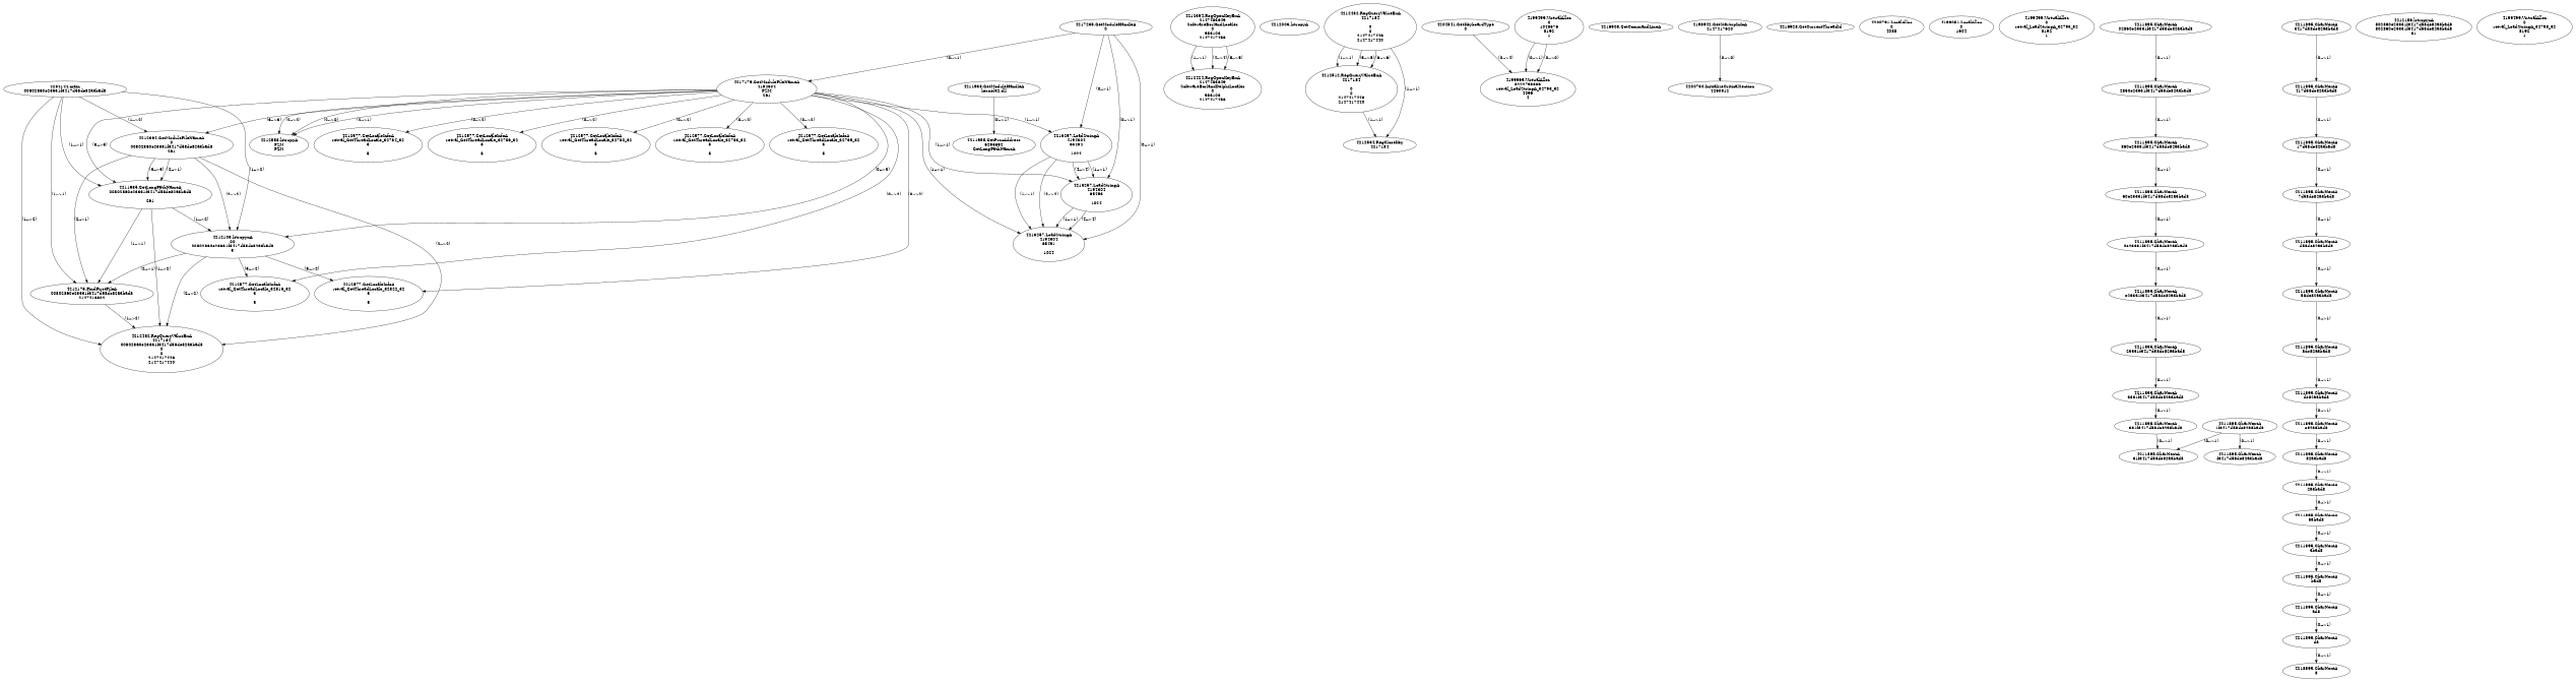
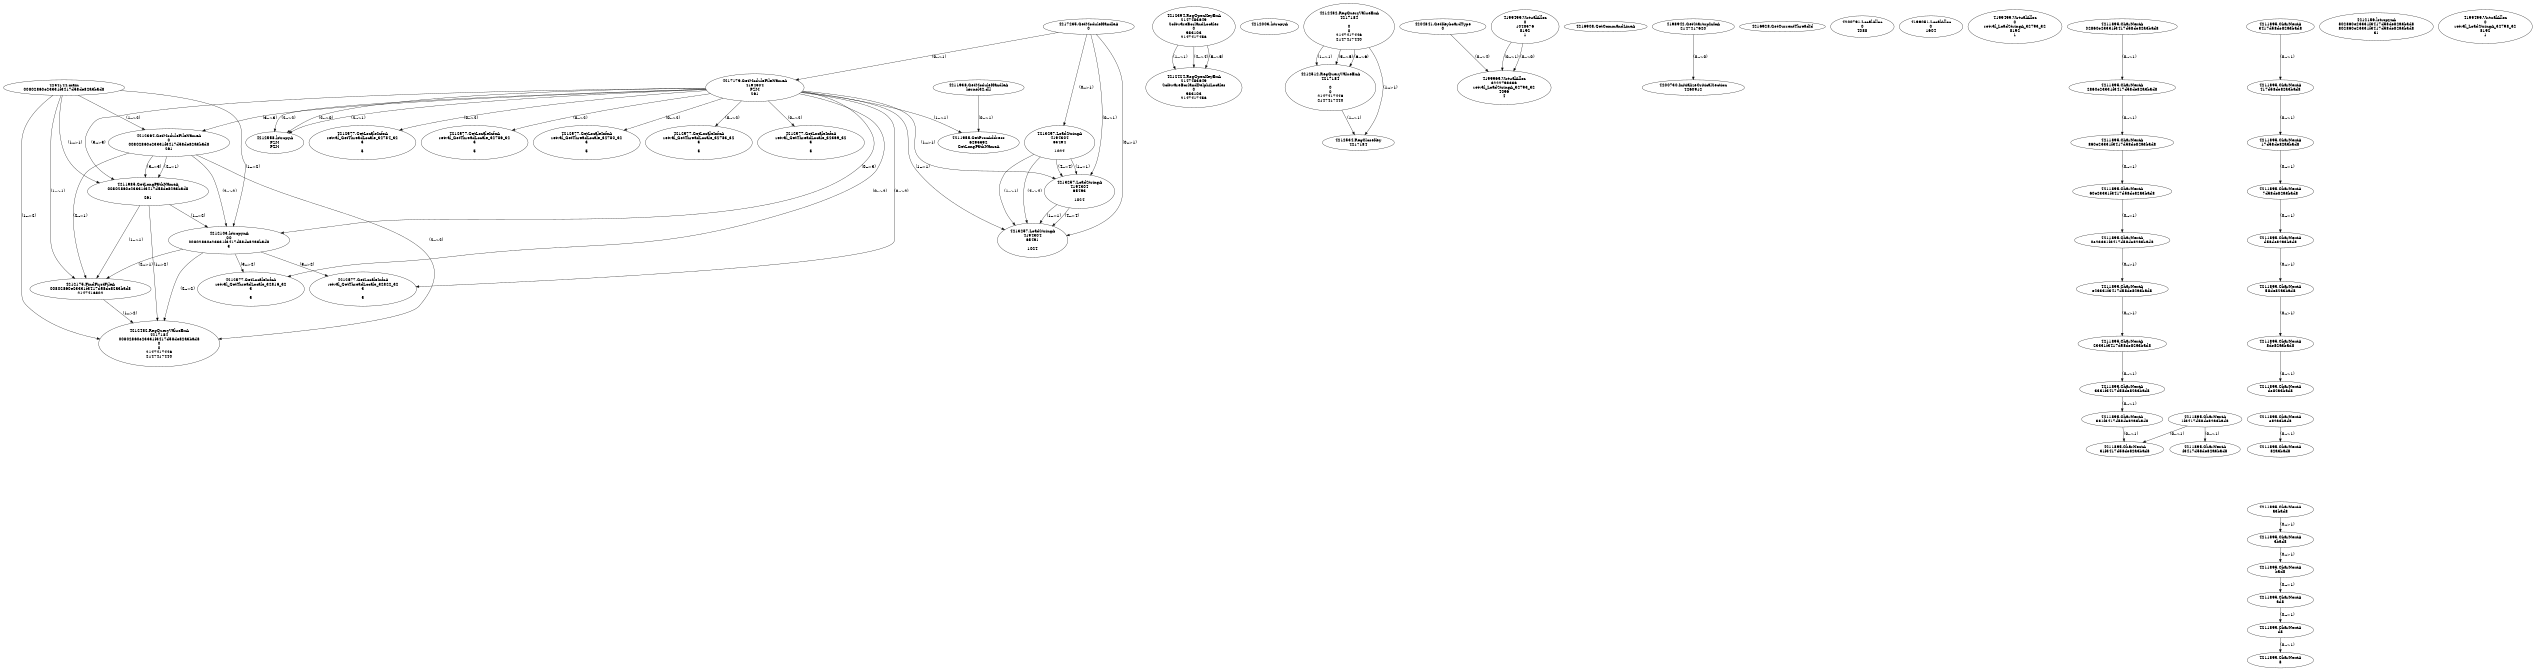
  digraph {
    n1 [label="4254144.main\n00802860e23331f3417d58de82a3bad8"]
    n2 [label="4212364.GetModuleFileNameA\n0\n00802860e23331f3417d58de82a3bad8\n261"]
    n3 [label="4211985.GetLongPathNameA\n00802860e23331f3417d58de82a3bad8\n\n261"]
    n4 [label="4212103.lstrcpynA\n00\n00802860e23331f3417d58de82a3bad8\n3"]
    n5 [label="4212175.FindFirstFileA\n00802860e23331f3417d58de82a3bad8\n2147416802"]
    n6 [label="4212482.RegQueryValueExA\n4217184\n00802860e23331f3417d58de82a3bad8\n0\n0\n2147417446\n2147417440"]
    n7 [label="4212577.GetLocaleInfoA\nretval_GetThreadLocale_32816_32\n3\n\n5"]
    n8 [label="4212577.GetLocaleInfoA\nretval_GetThreadLocale_32822_32\n3\n\n5"]
    n9 [label="4217235.GetModuleHandleA\n0"]
    n10 [label="4217179.GetModuleFileNameA\n4194304\nPZM\n261"]
    n11 [label="4213257.LoadStringA\n4194304\n65494\n\n1024"]
    n12 [label="4213257.LoadStringA\n4194304\n65493\n\n1024"]
    n13 [label="4213257.LoadStringA\n4194304\n65491\n\n1024"]
    n14 [label="4212558.lstrcpyA\nPZM\nPZM"]
    n15 [label="4212577.GetLocaleInfoA\nretval_GetThreadLocale_32784_32\n3\n\n5"]
    n16 [label="4212577.GetLocaleInfoA\nretval_GetThreadLocale_32786_32\n3\n\n5"]
    n17 [label="4212577.GetLocaleInfoA\nretval_GetThreadLocale_32780_32\n3\n\n5"]
    n18 [label="4212577.GetLocaleInfoA\nretval_GetThreadLocale_32783_32\n3\n\n5"]
-   n19 [label="4212577.GetLocaleInfoA\nretval_GetThreadLocale_32769_32\n3\n\n5"]
+   n19 [label="4212577.GetLocaleInfoA\nretval_GetThreadLocale_32369_32\n3\n\n5"]
    n20 [label="4212394.RegOpenKeyExA\n2147483649\nSoftware\Borland\Locales\n0\n983103\n2147417456"]
    n21 [label="4212424.RegOpenKeyExA\n2147483649\nSoftware\Borland\Delphi\Locales\n0\n983103\n2147417456"]
    n22 [label="4211938.GetModuleHandleA\nkernel32.dll"]
    n23 [label="4211955.GetProcAddress\n6295592\nGetLongPathNameA"]
    n24 [label="4212003.lstrcpyA\n\n"]
    n25 [label="4212482.RegQueryValueExA\n4217184\n\n0\n0\n2147417446\n2147417440"]
    n26 [label="4212512.RegQueryValueExA\n4217184\n\n0\n0\n2147417446\n2147417440"]
    n27 [label="4212534.RegCloseKey\n4217184"]
    n28 [label="4204841.GetKeyboardType\n0"]
    n29 [label="4199965.VirtualAlloc\n3222798336\nretval_LoadStringA_32793_32\n4096\n4"]
    n30 [label="4216908.GetCommandLineA\n"]
    n31 [label="4198942.GetStartupInfoA\n2147417620"]
    n32 [label="4200730.InitializeCriticalSection\n4260912"]
    n33 [label="4216928.GetCurrentThreadId\n"]
    n34 [label="4200791.LocalAlloc\n0\n4088"]
    n35 [label="4199499.VirtualAlloc\n0\n1048576\n8192\n1"]
    n36 [label="4199051.LocalAlloc\n0\n1604"]
    n37 [label="4199499.VirtualAlloc\n0\nretval_LoadStringA_32793_32\n8192\n1"]
    n38 [label="4211895.CharNextA\n02860e23331f3417d58de82a3bad8"]
    n39 [label="4211895.CharNextA\n2860e23331f3417d58de82a3bad8"]
    n40 [label="4211895.CharNextA\n860e23331f3417d58de82a3bad8"]
    n41 [label="4211895.CharNextA\n60e23331f3417d58de82a3bad8"]
    n42 [label="4211895.CharNextA\n0e23331f3417d58de82a3bad8"]
    n43 [label="4211895.CharNextA\ne23331f3417d58de82a3bad8"]
    n44 [label="4211895.CharNextA\n23331f3417d58de82a3bad8"]
    n45 [label="4211895.CharNextA\n3331f3417d58de82a3bad8"]
    n46 [label="4211895.CharNextA\n331f3417d58de82a3bad8"]
    n47 [label="4211895.CharNextA\n31f3417d58de82a3bad8"]
    n48 [label="4211895.CharNextA\n1f3417d58de82a3bad8"]
    n49 [label="4211895.CharNextA\nf3417d58de82a3bad8"]
    n50 [label="4211895.CharNextA\n3417d58de82a3bad8"]
    n51 [label="4211895.CharNextA\n417d58de82a3bad8"]
    n52 [label="4211895.CharNextA\n17d58de82a3bad8"]
    n53 [label="4211895.CharNextA\n7d58de82a3bad8"]
    n54 [label="4211895.CharNextA\nd58de82a3bad8"]
    n55 [label="4211895.CharNextA\n58de82a3bad8"]
    n56 [label="4211895.CharNextA\n8de82a3bad8"]
    n57 [label="4211895.CharNextA\nde82a3bad8"]
    n58 [label="4211895.CharNextA\ne82a3bad8"]
    n59 [label="4211895.CharNextA\n82a3bad8"]
-   n60 [label="4211895.CharNextA\n2a3bad8"]
    n61 [label="4211895.CharNextA\na3bad8"]
    n62 [label="4211895.CharNextA\n3bad8"]
    n63 [label="4211895.CharNextA\nbad8"]
    n64 [label="4211895.CharNextA\nad8"]
    n65 [label="4211895.CharNextA\nd8"]
-   n66 [label="4218895.CharNextA\n8"]
+   n66 [label="4211895.CharNextA\n8"]
    n67 [label="4212156.lstrcpynA\n802860e23331f3417d58de82a3bad8\n802860e23331f3417d58de82a3bad8\n31"]
    n68 [label="4199499.VirtualAlloc\n0\nretval_LoadStringA_32798_32\n8192\n1"]
    n1 -> n2 [label="(1-->2)"]
    n1 -> n3 [label="(1-->1)"]
    n1 -> n4 [label="(1-->2)"]
    n1 -> n5 [label="(1-->1)"]
    n1 -> n6 [label="(1-->2)"]
    n2 -> n3 [label="(2-->1)"]
    n2 -> n3 [label="(3-->3)"]
    n2 -> n4 [label="(2-->2)"]
    n2 -> n5 [label="(2-->1)"]
    n2 -> n6 [label="(2-->2)"]
    n3 -> n4 [label="(1-->2)"]
    n3 -> n5 [label="(1-->1)"]
    n3 -> n6 [label="(1-->2)"]
    n4 -> n5 [label="(2-->1)"]
    n4 -> n6 [label="(2-->2)"]
    n4 -> n7 [label="(3-->2)"]
    n4 -> n8 [label="(3-->2)"]
    n5 -> n6 [label="(1-->2)"]
    n9 -> n10 [label="(0-->1)"]
    n9 -> n11 [label="(0-->1)"]
    n9 -> n12 [label="(0-->1)"]
    n9 -> n13 [label="(0-->1)"]
    n10 -> n2 [label="(3-->3)"]
    n10 -> n3 [label="(3-->3)"]
    n10 -> n4 [label="(0-->3)"]
    n10 -> n7 [label="(0-->2)"]
    n10 -> n8 [label="(0-->2)"]
-   n10 -> n11 [label="(1-->1)"]
+   n10 -> n23 [label="(1-->1)"]
    n10 -> n12 [label="(1-->1)"]
    n10 -> n13 [label="(1-->1)"]
    n10 -> n14 [label="(2-->1)"]
    n10 -> n14 [label="(2-->2)"]
    n10 -> n14 [label="(2-->0)"]
    n10 -> n15 [label="(0-->2)"]
    n10 -> n16 [label="(0-->2)"]
    n10 -> n17 [label="(0-->2)"]
    n10 -> n18 [label="(0-->2)"]
    n10 -> n19 [label="(0-->2)"]
    n11 -> n12 [label="(1-->1)"]
    n11 -> n12 [label="(4-->4)"]
    n11 -> n13 [label="(1-->1)"]
    n11 -> n13 [label="(4-->4)"]
    n12 -> n13 [label="(1-->1)"]
    n12 -> n13 [label="(4-->4)"]
    n20 -> n21 [label="(1-->1)"]
    n20 -> n21 [label="(4-->4)"]
    n20 -> n21 [label="(5-->5)"]
    n22 -> n23 [label="(0-->1)"]
    n25 -> n26 [label="(1-->1)"]
    n25 -> n26 [label="(5-->5)"]
    n25 -> n26 [label="(6-->6)"]
    n25 -> n27 [label="(1-->1)"]
    n26 -> n27 [label="(1-->1)"]
    n28 -> n29 [label="(0-->4)"]
    n31 -> n32 [label="(0-->0)"]
    n35 -> n29 [label="(0-->1)"]
    n35 -> n29 [label="(0-->0)"]
    n38 -> n39 [label="(0-->1)"]
    n39 -> n40 [label="(0-->1)"]
    n40 -> n41 [label="(0-->1)"]
    n41 -> n42 [label="(0-->1)"]
    n42 -> n43 [label="(0-->1)"]
    n43 -> n44 [label="(0-->1)"]
    n44 -> n45 [label="(0-->1)"]
    n45 -> n46 [label="(0-->1)"]
    n46 -> n47 [label="(0-->1)"]
    n48 -> n47 [label="(0-->1)"]
    n48 -> n49 [label="(0-->1)"]
    n50 -> n51 [label="(0-->1)"]
    n51 -> n52 [label="(0-->1)"]
    n52 -> n53 [label="(0-->1)"]
    n53 -> n54 [label="(0-->1)"]
    n54 -> n55 [label="(0-->1)"]
    n55 -> n56 [label="(0-->1)"]
    n56 -> n57 [label="(0-->1)"]
-   n57 -> n58 [label="(0-->1)"]
    n58 -> n59 [label="(0-->1)"]
-   n59 -> n60 [label="(0-->1)"]
-   n60 -> n61 [label="(0-->1)"]
    n61 -> n62 [label="(0-->1)"]
    n62 -> n63 [label="(0-->1)"]
    n63 -> n64 [label="(0-->1)"]
    n64 -> n65 [label="(0-->1)"]
    n65 -> n66 [label="(0-->1)"]
  }
